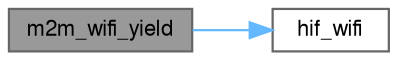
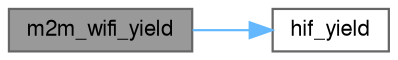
  digraph {
    rankdir=LR
    node [fontname=FreeSans fontsize=10 shape=box style=filled]
    n1 [color=gray40 fillcolor=grey60 fontcolor=black height=0.2 label=m2m_wifi_yield width=0.4]
-   n2 [color=grey40 fillcolor=white height=0.2 label=hif_wifi width=0.4]
+   n2 [color=grey40 fillcolor=white height=0.2 label=hif_yield width=0.4]
    n1 -> n2 [color=steelblue1 fontname=FreeSans fontsize=10 labelfontname=FreeSans labelfontsize=10 style=solid]
  }
